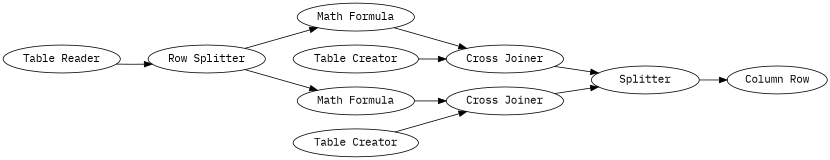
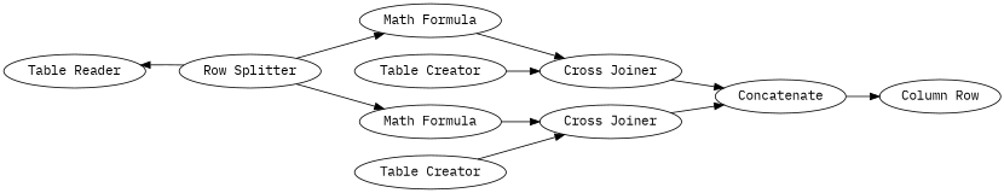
  digraph {
    fontname="IBM Plex Mono"
    rankdir=LR
    node [fontname="IBM Plex Mono"]
    edge [fontname="IBM Plex Mono"]
    n1 [label="Table Reader"]
    n2 [label="Row Splitter"]
    n3 [label="Math Formula"]
    n4 [label="Math Formula"]
    n5 [label="Cross Joiner"]
    n6 [label="Cross Joiner"]
-   n7 [label=Splitter]
+   n7 [label=Concatenate]
    n8 [label="Table Creator"]
    n9 [label="Column Row"]
    n10 [label="Table Creator"]
-   n1 -> n2
+   n2 -> n1
    n2 -> n3
    n2 -> n4
    n3 -> n5
    n4 -> n6
    n5 -> n7
    n6 -> n7
    n7 -> n9
    n8 -> n5
    n10 -> n6
  }
